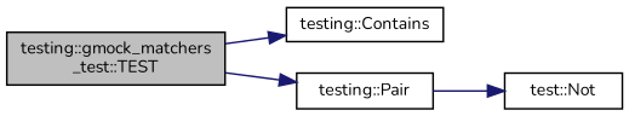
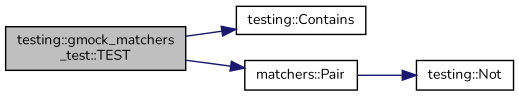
  digraph {
    fontname=Nunito
    rankdir=LR
    node [color=black fillcolor=white fontname=Nunito fontsize=10 shape=record style=filled]
    edge [color=midnightblue fontname=Nunito fontsize=10 labelfontname=Helvetica labelfontsize=10 style=solid]
    n1 [fillcolor=grey75 fontcolor=black height=0.2 label="testing::gmock_matchers\l_test::TEST" width=0.4]
    n2 [height=0.2 label="testing::Contains" width=0.4]
-   n3 [height=0.2 label="testing::Pair" width=0.4]
-   n4 [height=0.2 label="test::Not" width=0.4]
+   n3 [height=0.2 label="matchers::Pair" width=0.4]
+   n4 [height=0.2 label="testing::Not" width=0.4]
    n1 -> n2
    n1 -> n3
    n3 -> n4
  }
